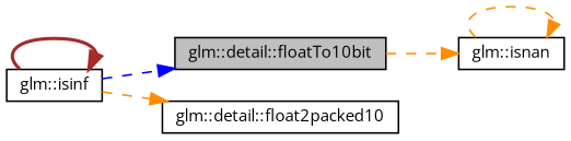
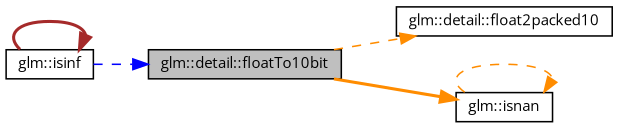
  digraph {
    fontname="Open Sans"
    rankdir=LR
    node [color=black fillcolor=white fontname="Open Sans" fontsize=10 shape=record style=filled]
    edge [color=darkorange fontname="Open Sans" fontsize=10 labelfontname=Helvetica labelfontsize=10 style=dashed]
    n1 [fillcolor=grey75 fontcolor=black height=0.2 label="glm::detail::floatTo10bit" width=0.4]
    n2 [height=0.2 label="glm::detail::float2packed10" width=0.4]
    n3 [height=0.2 label="glm::isnan" width=0.4]
    n4 [height=0.2 label="glm::isinf" width=0.4]
-   n4 -> n2
-   n1 -> n3
+   n1 -> n2
+   n1 -> n3 [style=bold]
    n3 -> n3
    n4 -> n1 [color=blue]
    n4 -> n4 [color=brown style=bold]
  }
